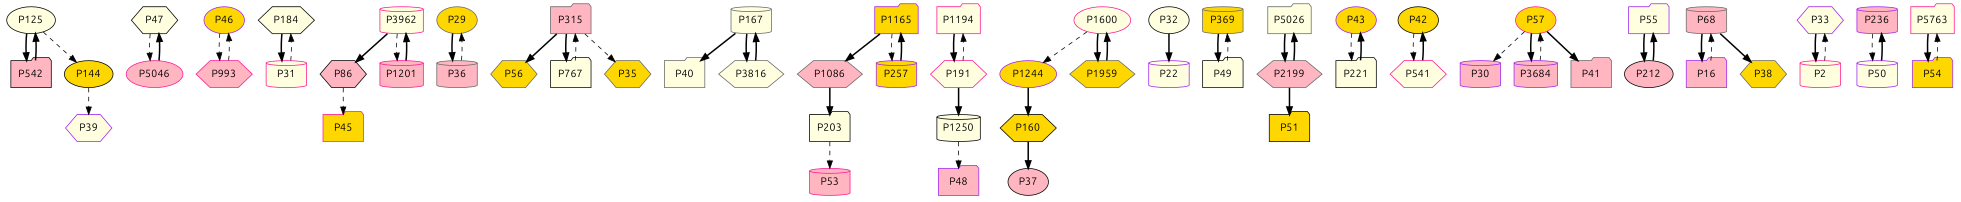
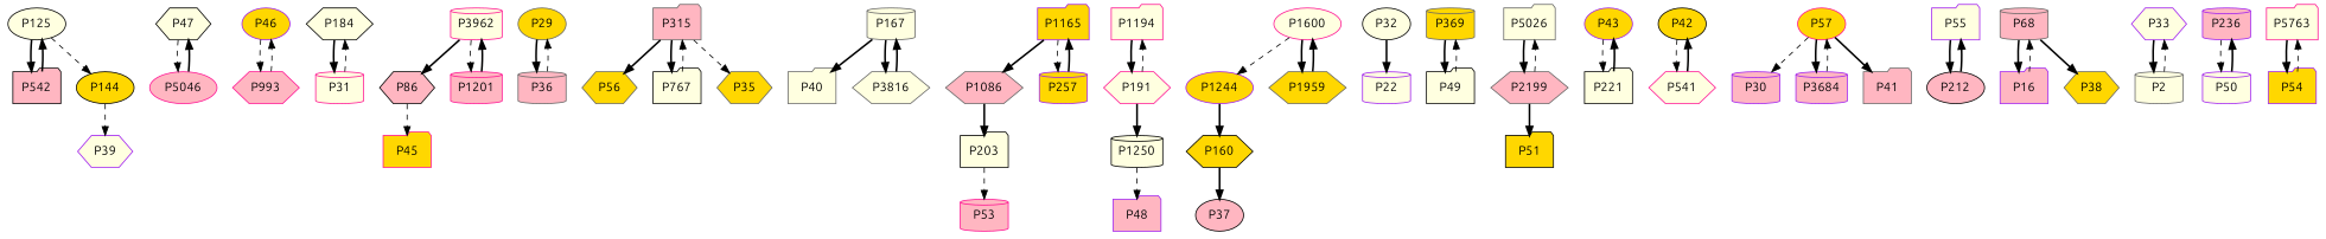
  digraph {
    fontname=Ubuntu
    node [color=black fillcolor=lightyellow fontname=Ubuntu shape=folder style=filled]
    edge [fontname=Ubuntu style=bold]
    P125 [shape=ellipse]
    P542 [fillcolor=lightpink]
    P144 [fillcolor=gold shape=ellipse]
    P39 [color=purple shape=hexagon]
    P47 [shape=hexagon]
    P5046 [color=deeppink fillcolor=lightpink shape=ellipse]
    P46 [color=purple fillcolor=gold shape=ellipse]
    P993 [color=deeppink fillcolor=lightpink shape=hexagon]
    P184 [shape=hexagon]
    P31 [color=deeppink shape=cylinder]
    P86 [fillcolor=lightpink shape=hexagon]
    P45 [color=deeppink fillcolor=gold]
    P29 [color=gray40 fillcolor=gold shape=ellipse]
    P36 [color=gray40 fillcolor=lightpink shape=cylinder]
    P315 [color=gray40 fillcolor=lightpink]
    P56 [color=gray40 fillcolor=gold shape=hexagon]
    P767
    P35 [color=gray40 fillcolor=gold shape=hexagon]
    P167 [color=gray40 shape=cylinder]
    P40 [color=gray40]
    P3816 [color=gray40 shape=hexagon]
    P53 [color=deeppink fillcolor=lightpink shape=cylinder]
    P203
    P1086 [color=gray40 fillcolor=lightpink shape=hexagon]
    P1194 [color=deeppink]
    P191 [color=deeppink shape=hexagon]
    P1250 [shape=cylinder]
    P48 [color=purple fillcolor=lightpink]
    P1600 [color=deeppink shape=ellipse]
    P1244 [color=purple fillcolor=gold shape=ellipse]
    P1959 [color=gray40 fillcolor=gold shape=hexagon]
    P160 [fillcolor=gold shape=hexagon]
    P37 [fillcolor=lightpink shape=ellipse]
    P22 [color=purple shape=cylinder]
    P32 [shape=ellipse]
    P369 [color=gray40 fillcolor=gold shape=cylinder]
    P49
    P5026 [color=gray40]
    P2199 [color=gray40 fillcolor=lightpink shape=hexagon]
    P51 [fillcolor=gold]
    P43 [color=purple fillcolor=gold shape=ellipse]
    P221
    P42 [fillcolor=gold shape=ellipse]
    P541 [color=deeppink shape=hexagon]
    P1165 [color=purple fillcolor=gold]
    P257 [color=purple fillcolor=gold shape=cylinder]
    P3962 [color=deeppink shape=cylinder]
    P1201 [color=deeppink fillcolor=lightpink shape=cylinder]
    P57 [color=deeppink fillcolor=gold shape=ellipse]
    P30 [color=purple fillcolor=lightpink shape=cylinder]
    P3684 [color=purple fillcolor=lightpink shape=cylinder]
    P41 [color=gray40 fillcolor=lightpink]
    P55 [color=purple]
    P212 [fillcolor=lightpink shape=ellipse]
    P68 [color=gray40 fillcolor=lightpink shape=cylinder]
    P16 [color=purple fillcolor=lightpink]
    P38 [color=gray40 fillcolor=gold shape=hexagon]
    P33 [color=purple shape=hexagon]
-   P2 [color=deeppink shape=cylinder]
+   P2 [color=gray40 shape=cylinder]
    P236 [color=purple fillcolor=lightpink shape=cylinder]
    P50 [color=purple shape=cylinder]
    P5763 [color=deeppink]
    P54 [color=purple fillcolor=gold]
    P125 -> P542
    P125 -> P144 [style=dashed]
    P542 -> P125
    P144 -> P39 [style=dashed]
    P47 -> P5046 [style=dashed]
    P5046 -> P47
    P46 -> P993 [style=dashed]
    P993 -> P46 [style=dashed]
    P184 -> P31
    P31 -> P184 [style=dashed]
    P86 -> P45 [style=dashed]
    P29 -> P36
    P36 -> P29 [style=dashed]
    P315 -> P56
    P315 -> P767
    P315 -> P35 [style=dashed]
    P767 -> P315 [style=dashed]
    P167 -> P40
    P167 -> P3816
    P3816 -> P167
    P203 -> P53 [style=dashed]
    P1086 -> P203
    P1194 -> P191
    P191 -> P1194 [style=dashed]
    P191 -> P1250
    P1250 -> P48 [style=dashed]
    P1600 -> P1244 [style=dashed]
    P1600 -> P1959
    P1244 -> P160
    P1959 -> P1600
    P160 -> P37
    P32 -> P22
    P369 -> P49
    P49 -> P369 [style=dashed]
    P5026 -> P2199
-   P2199 -> P5026
+   P2199 -> P5026 [style=dashed]
    P2199 -> P51
    P43 -> P221 [style=dashed]
    P221 -> P43
    P42 -> P541 [style=dashed]
    P541 -> P42
    P1165 -> P1086
    P1165 -> P257 [style=dashed]
    P257 -> P1165
    P3962 -> P86
    P3962 -> P1201 [style=dashed]
    P1201 -> P3962
    P57 -> P30 [style=dashed]
    P57 -> P3684
    P57 -> P41
    P3684 -> P57 [style=dashed]
    P55 -> P212
    P212 -> P55
    P68 -> P16
    P68 -> P38
    P16 -> P68 [style=dashed]
    P33 -> P2
    P2 -> P33 [style=dashed]
    P236 -> P50 [style=dashed]
    P50 -> P236
    P5763 -> P54
    P54 -> P5763 [style=dashed]
  }
